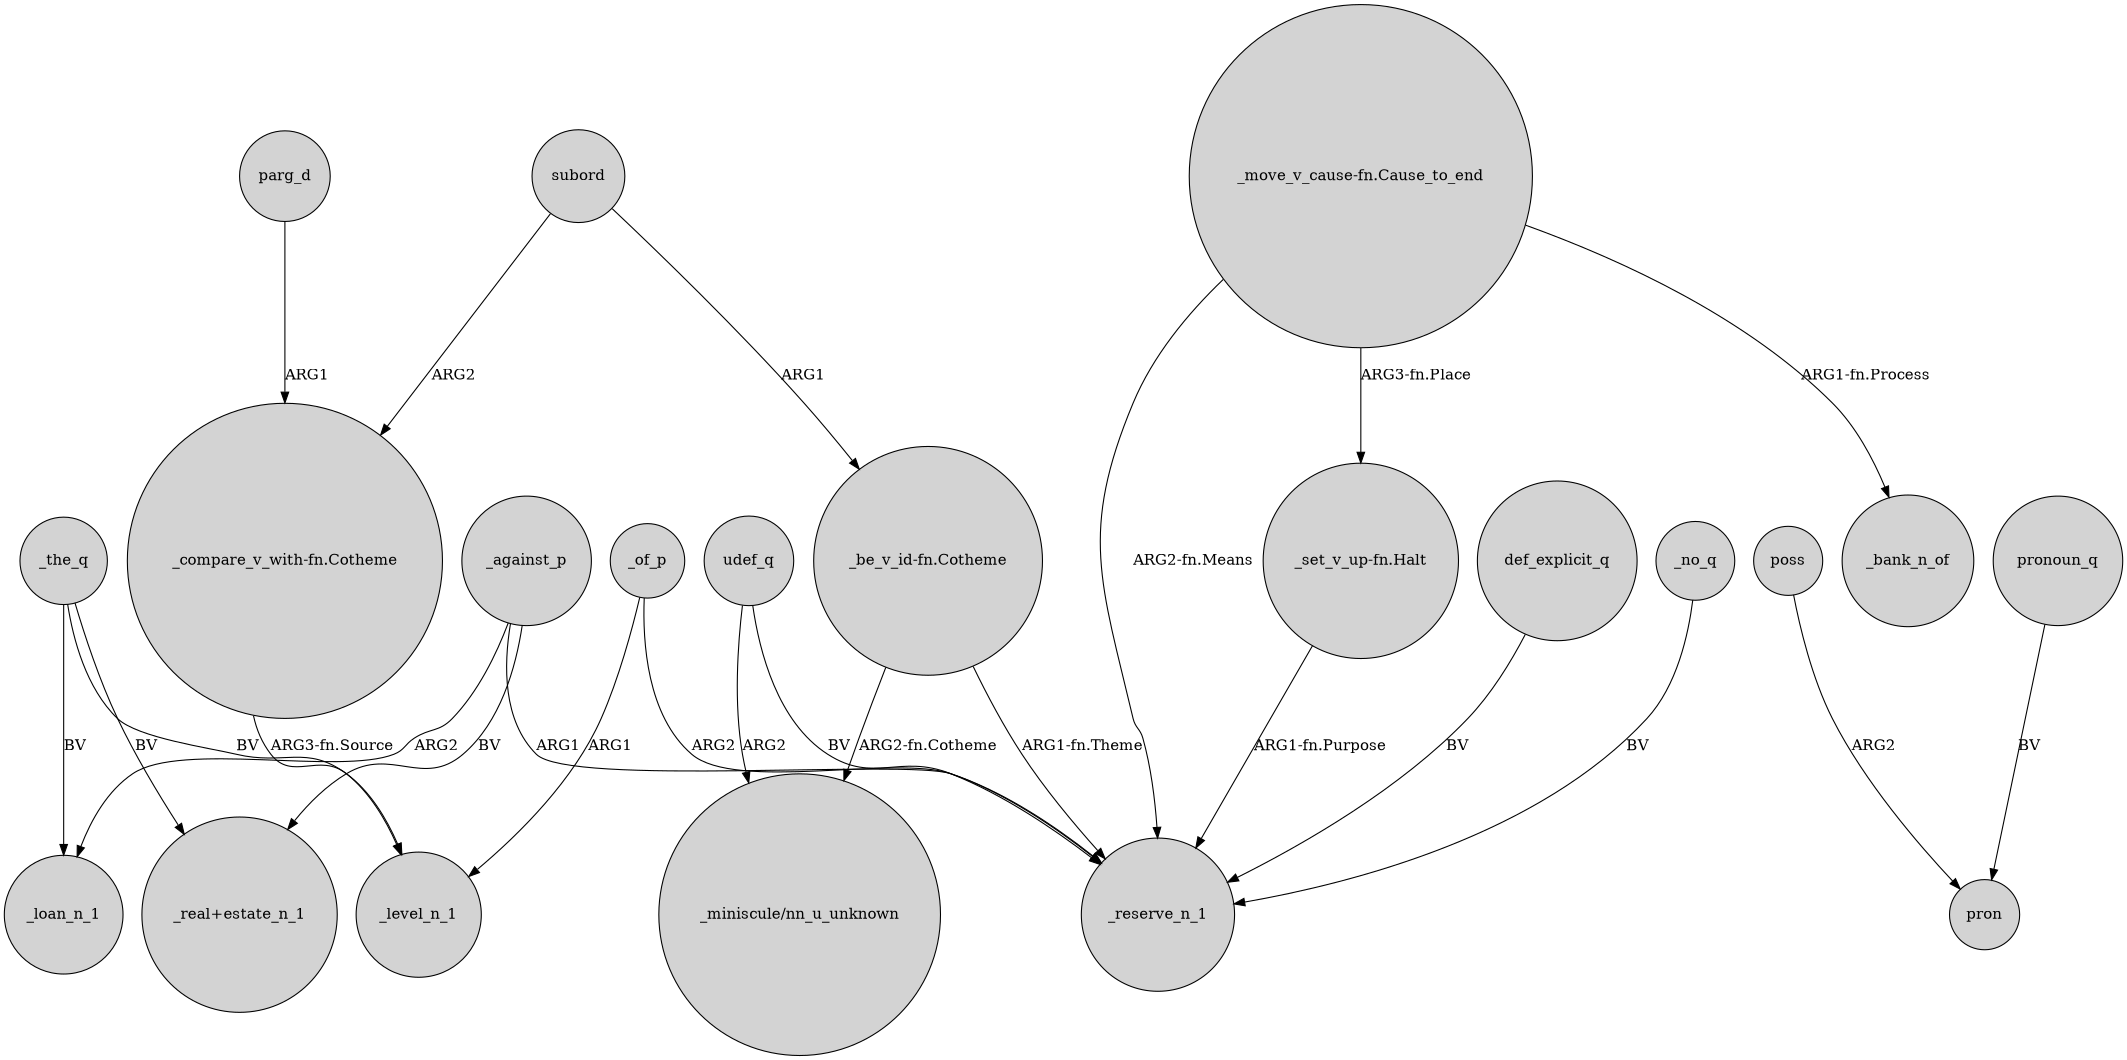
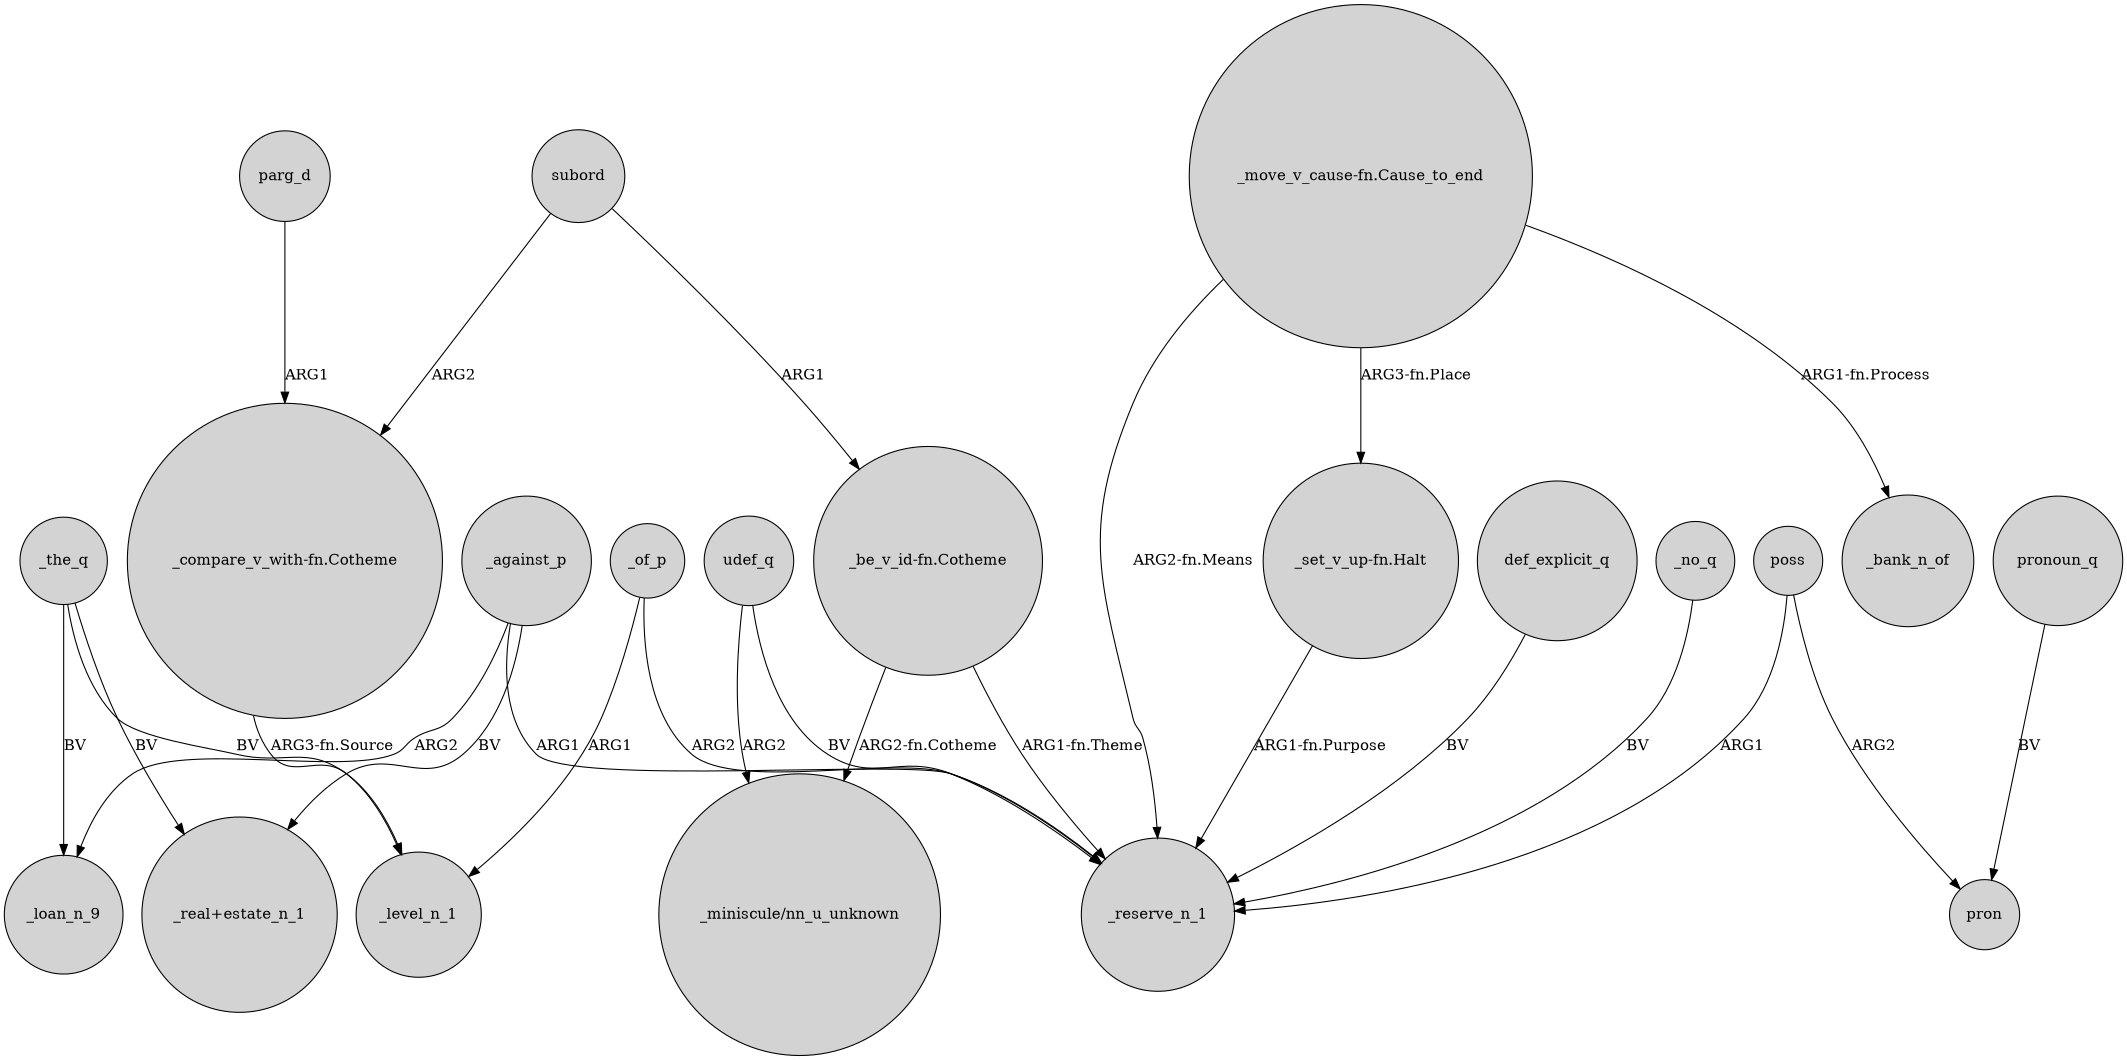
  digraph {
    node [shape=circle style=filled]
    _of_p
    _level_n_1
    _reserve_n_1
    _the_q
    "_real+estate_n_1"
-   _loan_n_1
+   _loan_n_1 [label=_loan_n_9]
    _against_p
    udef_q
    "_miniscule/nn_u_unknown"
    subord
    "_be_v_id-fn.Cotheme"
    "_compare_v_with-fn.Cotheme"
    "_move_v_cause-fn.Cause_to_end"
    _bank_n_of
    "_set_v_up-fn.Halt"
    pronoun_q
    pron
    poss
    def_explicit_q
    parg_d
    _no_q
    _of_p -> _level_n_1 [label=ARG1]
    _of_p -> _reserve_n_1 [label=ARG2]
    _the_q -> _level_n_1 [label=BV]
    _the_q -> "_real+estate_n_1" [label=BV]
    _the_q -> _loan_n_1 [label=BV]
    _against_p -> _reserve_n_1 [label=ARG1]
    _against_p -> "_real+estate_n_1" [label=BV]
    _against_p -> _loan_n_1 [label=ARG2]
    udef_q -> _reserve_n_1 [label=BV]
    udef_q -> "_miniscule/nn_u_unknown" [label=ARG2]
    subord -> "_be_v_id-fn.Cotheme" [label=ARG1]
    subord -> "_compare_v_with-fn.Cotheme" [label=ARG2]
    "_be_v_id-fn.Cotheme" -> _reserve_n_1 [label="ARG1-fn.Theme"]
    "_be_v_id-fn.Cotheme" -> "_miniscule/nn_u_unknown" [label="ARG2-fn.Cotheme"]
    "_compare_v_with-fn.Cotheme" -> _level_n_1 [label="ARG3-fn.Source"]
    "_move_v_cause-fn.Cause_to_end" -> _reserve_n_1 [label="ARG2-fn.Means"]
    "_move_v_cause-fn.Cause_to_end" -> _bank_n_of [label="ARG1-fn.Process"]
    "_move_v_cause-fn.Cause_to_end" -> "_set_v_up-fn.Halt" [label="ARG3-fn.Place"]
    "_set_v_up-fn.Halt" -> _reserve_n_1 [label="ARG1-fn.Purpose"]
    pronoun_q -> pron [label=BV]
+   poss -> _reserve_n_1 [label=ARG1]
    poss -> pron [label=ARG2]
    def_explicit_q -> _reserve_n_1 [label=BV]
    parg_d -> "_compare_v_with-fn.Cotheme" [label=ARG1]
    _no_q -> _reserve_n_1 [label=BV]
  }
